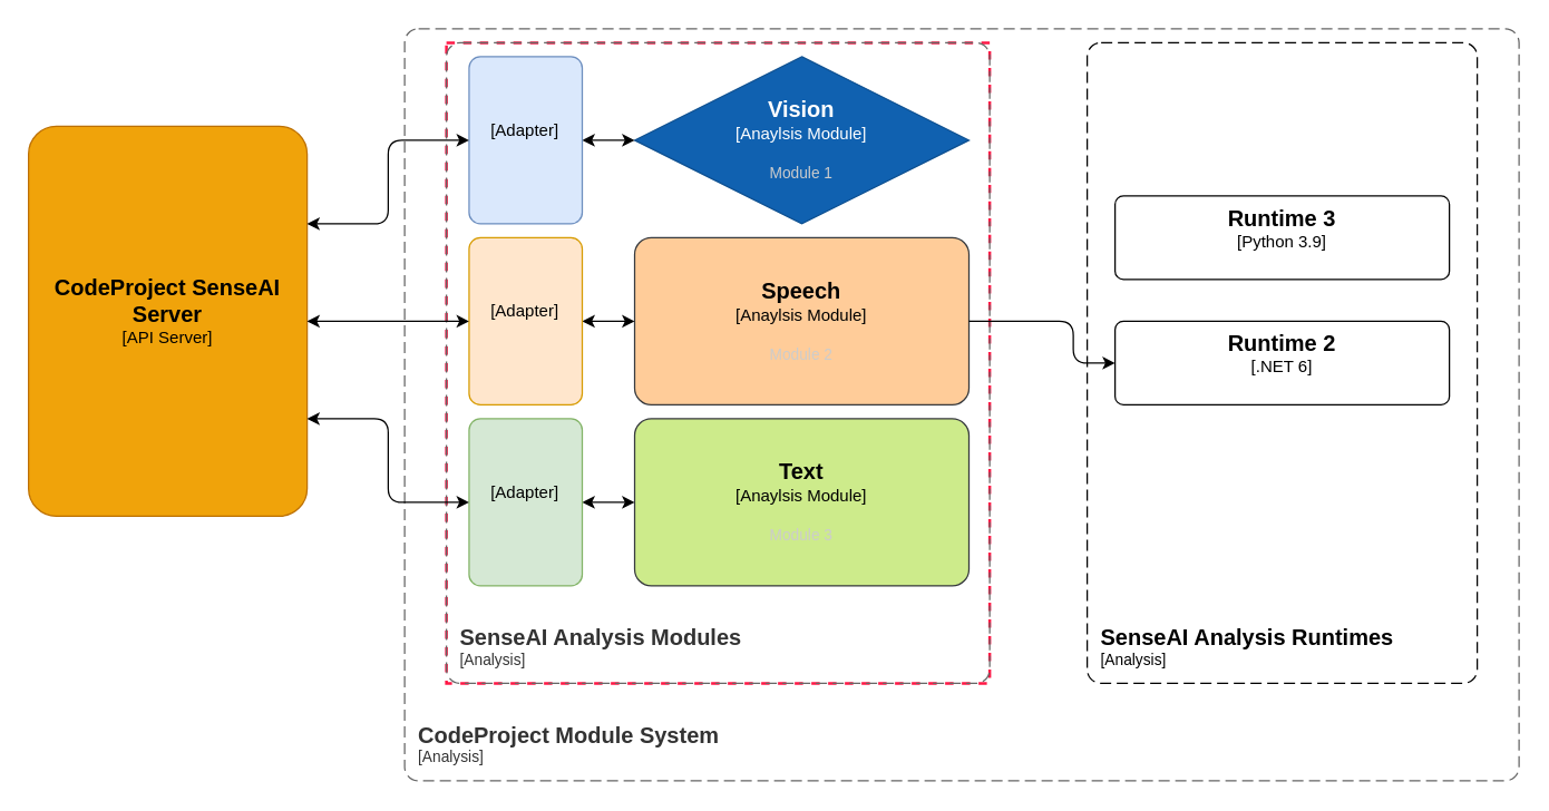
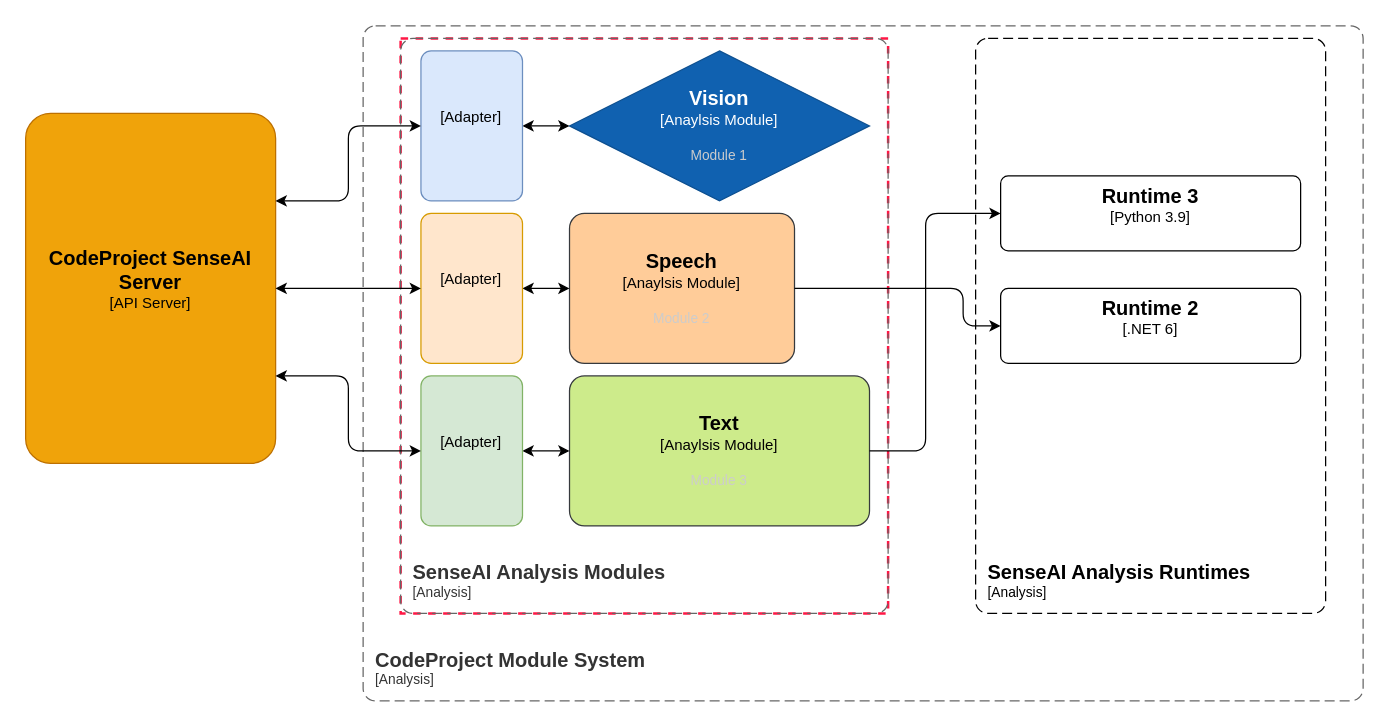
  <mxCell id="0" />
  <mxCell id="1" parent="0" />
  <mxCell id="2" value="&lt;font style=&quot;font-size: 16px&quot;&gt;&lt;b&gt;CodeProject SenseAI Server&lt;/b&gt;&lt;/font&gt;&lt;div&gt;[API Server]&lt;/div&gt;&lt;br&gt;&lt;div&gt;&lt;font style=&quot;font-size: 11px&quot;&gt;&lt;font color=&quot;#cccccc&quot;&gt;&lt;/font&gt;&lt;/div&gt;" style="rounded=1;whiteSpace=wrap;html=1;labelBackgroundColor=none;fillColor=#f0a30a;align=center;arcSize=10;strokeColor=#BD7000;metaEdit=1;resizable=1;points=[[0.25,0,0],[0.5,0,0],[0.75,0,0],[1,0.25,0],[1,0.5,0],[1,0.75,0],[0.75,1,0],[0.5,1,0],[0.25,1,0],[0,0.75,0],[0,0.5,0],[0,0.25,0]];fontColor=#000000;" vertex="1" parent="1"><mxGeometry x="20" y="90" width="200" height="280" as="geometry" /></mxCell>
  <mxCell id="3" value="" style="group" vertex="1" connectable="0" parent="1"><mxGeometry x="290" y="20" width="800" height="540" as="geometry" /></mxCell>
  <mxCell id="4" value="&lt;font style=&quot;font-size: 16px&quot;&gt;&lt;b&gt;&lt;div style=&quot;text-align: left&quot;&gt;CodeProject Module System&lt;/div&gt;&lt;/b&gt;&lt;/font&gt;&lt;div style=&quot;text-align: left&quot;&gt;[Analysis]&lt;/div&gt;" style="rounded=1;fontSize=11;whiteSpace=wrap;html=1;dashed=1;arcSize=20;fillColor=none;strokeColor=#666666;fontColor=#333333;labelBackgroundColor=none;align=left;verticalAlign=bottom;labelBorderColor=none;spacingTop=0;spacing=10;dashPattern=8 4;metaEdit=1;rotatable=0;perimeter=rectanglePerimeter;noLabel=0;labelPadding=0;allowArrows=0;connectable=0;expand=0;recursiveResize=0;editable=1;pointerEvents=0;absoluteArcSize=1;points=[[0.25,0,0],[0.5,0,0],[0.75,0,0],[1,0.25,0],[1,0.5,0],[1,0.75,0],[0.75,1,0],[0.5,1,0],[0.25,1,0],[0,0.75,0],[0,0.5,0],[0,0.25,0]];" vertex="1" parent="3"><mxGeometry width="800" height="540" as="geometry" /></mxCell>
  <mxCell id="5" value="&lt;font style=&quot;font-size: 16px&quot;&gt;&lt;b&gt;&lt;div style=&quot;text-align: left&quot;&gt;SenseAI Analysis Runtimes&lt;/div&gt;&lt;/b&gt;&lt;/font&gt;&lt;div style=&quot;text-align: left&quot;&gt;[Analysis]&lt;/div&gt;" style="rounded=1;fontSize=11;whiteSpace=wrap;html=1;dashed=1;arcSize=20;labelBackgroundColor=none;align=left;verticalAlign=bottom;labelBorderColor=none;spacingTop=0;spacing=10;dashPattern=8 4;metaEdit=1;rotatable=0;perimeter=rectanglePerimeter;noLabel=0;labelPadding=0;allowArrows=0;connectable=0;expand=0;recursiveResize=0;editable=1;pointerEvents=0;absoluteArcSize=1;points=[[0.25,0,0],[0.5,0,0],[0.75,0,0],[1,0.25,0],[1,0.5,0],[1,0.75,0],[0.75,1,0],[0.5,1,0],[0.25,1,0],[0,0.75,0],[0,0.5,0],[0,0.25,0]];fillColor=none;" vertex="1" parent="3"><mxGeometry x="490" y="10" width="280" height="460" as="geometry" /></mxCell>
  <mxCell id="6" value="&lt;font style=&quot;font-size: 16px&quot;&gt;&lt;b&gt;Runtime 2&lt;/b&gt;&lt;/font&gt;&lt;div&gt;[.NET 6]&lt;/div&gt;&lt;br&gt;&lt;div&gt;&lt;font style=&quot;font-size: 11px&quot;&gt;&lt;font color=&quot;#cccccc&quot;&gt;&lt;/font&gt;&lt;/div&gt;" style="rounded=1;whiteSpace=wrap;html=1;labelBackgroundColor=none;align=center;arcSize=10;metaEdit=1;resizable=1;noLabel=0;" vertex="1" parent="5"><mxGeometry x="20" y="200" width="240" height="60" as="geometry" /></mxCell>
  <mxCell id="7" value="&lt;font style=&quot;font-size: 16px&quot;&gt;&lt;b&gt;Runtime 3&lt;/b&gt;&lt;/font&gt;&lt;div&gt;[Python 3.9]&lt;/div&gt;&lt;br&gt;&lt;div&gt;&lt;font style=&quot;font-size: 11px&quot;&gt;&lt;font color=&quot;#cccccc&quot;&gt;&lt;/font&gt;&lt;/div&gt;" style="rounded=1;whiteSpace=wrap;html=1;labelBackgroundColor=none;align=center;arcSize=10;metaEdit=1;resizable=1;noLabel=0;" vertex="1" parent="5"><mxGeometry x="20" y="110" width="240" height="60" as="geometry" /></mxCell>
  <mxCell id="8" value="" style="group;strokeColor=#FF1745;dashed=1;strokeWidth=2;" vertex="1" connectable="0" parent="3"><mxGeometry x="30" y="10" width="390" height="460" as="geometry" /></mxCell>
  <mxCell id="9" value="&lt;font style=&quot;font-size: 16px&quot;&gt;&lt;b&gt;&lt;div style=&quot;text-align: left&quot;&gt;SenseAI Analysis Modules&lt;/div&gt;&lt;/b&gt;&lt;/font&gt;&lt;div style=&quot;text-align: left&quot;&gt;[Analysis]&lt;/div&gt;" style="rounded=1;fontSize=11;whiteSpace=wrap;html=1;dashed=1;arcSize=20;fillColor=none;strokeColor=#666666;fontColor=#333333;labelBackgroundColor=none;align=left;verticalAlign=bottom;labelBorderColor=none;spacingTop=0;spacing=10;dashPattern=8 4;metaEdit=1;rotatable=0;perimeter=rectanglePerimeter;noLabel=0;labelPadding=0;allowArrows=0;connectable=0;expand=0;recursiveResize=0;editable=1;pointerEvents=0;absoluteArcSize=1;points=[[0.25,0,0],[0.5,0,0],[0.75,0,0],[1,0.25,0],[1,0.5,0],[1,0.75,0],[0.75,1,0],[0.5,1,0],[0.25,1,0],[0,0.75,0],[0,0.5,0],[0,0.25,0]];" vertex="1" parent="8"><mxGeometry width="390" height="460" as="geometry" /></mxCell>
  <mxCell id="10" value="&lt;font style=&quot;font-size: 16px&quot;&gt;&lt;b&gt;Vision&lt;/b&gt;&lt;/font&gt;&lt;div&gt;[Anaylsis Module]&lt;/div&gt;&lt;br&gt;&lt;div&gt;&lt;font style=&quot;font-size: 11px&quot;&gt;&lt;font color=&quot;#cccccc&quot;&gt;Module 1&lt;/font&gt;&lt;/div&gt;" style="rhombus;whiteSpace=wrap;html=1;labelBackgroundColor=none;fillColor=#1061B0;fontColor=#ffffff;align=center;arcSize=10;strokeColor=#0D5091;metaEdit=1;resizable=0;points=[[0.25,0,0],[0.5,0,0],[0.75,0,0],[1,0.25,0],[1,0.5,0],[1,0.75,0],[0.75,1,0],[0.5,1,0],[0.25,1,0],[0,0.75,0],[0,0.5,0],[0,0.25,0]];" vertex="1" parent="8"><mxGeometry x="135.107" y="10" width="240" height="120" as="geometry" /></mxCell>
- <mxCell id="11" value="&lt;font style=&quot;font-size: 16px&quot;&gt;&lt;b&gt;Speech&lt;/b&gt;&lt;/font&gt;&lt;div&gt;[Anaylsis Module]&lt;/div&gt;&lt;br&gt;&lt;div&gt;&lt;font style=&quot;font-size: 11px&quot;&gt;&lt;font color=&quot;#cccccc&quot;&gt;Module 2&lt;/font&gt;&lt;/div&gt;" style="rounded=1;whiteSpace=wrap;html=1;labelBackgroundColor=none;fillColor=#ffcc99;align=center;arcSize=10;strokeColor=#36393d;metaEdit=1;resizable=0;points=[[0.25,0,0],[0.5,0,0],[0.75,0,0],[1,0.25,0],[1,0.5,0],[1,0.75,0],[0.75,1,0],[0.5,1,0],[0.25,1,0],[0,0.75,0],[0,0.5,0],[0,0.25,0]];" vertex="1" parent="8"><mxGeometry x="135.107" y="140" width="240" height="120" as="geometry" /></mxCell>
+ <mxCell id="11" value="&lt;font style=&quot;font-size: 16px&quot;&gt;&lt;b&gt;Speech&lt;/b&gt;&lt;/font&gt;&lt;div&gt;[Anaylsis Module]&lt;/div&gt;&lt;br&gt;&lt;div&gt;&lt;font style=&quot;font-size: 11px&quot;&gt;&lt;font color=&quot;#cccccc&quot;&gt;Module 2&lt;/font&gt;&lt;/div&gt;" style="rounded=1;whiteSpace=wrap;html=1;labelBackgroundColor=none;fillColor=#ffcc99;align=center;arcSize=10;strokeColor=#36393d;metaEdit=1;resizable=0;points=[[0.25,0,0],[0.5,0,0],[0.75,0,0],[1,0.25,0],[1,0.5,0],[1,0.75,0],[0.75,1,0],[0.5,1,0],[0.25,1,0],[0,0.75,0],[0,0.5,0],[0,0.25,0]];" vertex="1" parent="8"><mxGeometry x="135.107" y="140" width="180" height="120" as="geometry" /></mxCell>
  <mxCell id="12" value="&lt;font style=&quot;font-size: 16px&quot;&gt;&lt;b&gt;Text&lt;/b&gt;&lt;/font&gt;&lt;div&gt;[Anaylsis Module]&lt;/div&gt;&lt;br&gt;&lt;div&gt;&lt;font style=&quot;font-size: 11px&quot;&gt;&lt;font color=&quot;#cccccc&quot;&gt;Module 3&lt;/font&gt;&lt;/div&gt;" style="rounded=1;whiteSpace=wrap;html=1;labelBackgroundColor=none;fillColor=#cdeb8b;align=center;arcSize=10;strokeColor=#36393d;metaEdit=1;resizable=0;points=[[0.25,0,0],[0.5,0,0],[0.75,0,0],[1,0.25,0],[1,0.5,0],[1,0.75,0],[0.75,1,0],[0.5,1,0],[0.25,1,0],[0,0.75,0],[0,0.5,0],[0,0.25,0]];" vertex="1" parent="8"><mxGeometry x="135.107" y="270" width="240" height="120" as="geometry" /></mxCell>
  <mxCell id="13" value="" style="rounded=1;comic=0;orthogonalLoop=1;jettySize=auto;html=1;exitX=1;exitY=0.5;exitDx=0;exitDy=0;exitPerimeter=0;startArrow=classic;startFill=1;" edge="1" parent="8" source="14" target="10"><mxGeometry relative="1" as="geometry"><mxPoint x="80" y="220" as="sourcePoint" /></mxGeometry></mxCell>
  <mxCell id="14" value="&lt;font style=&quot;font-size: 16px&quot;&gt;&lt;b&gt;&lt;/b&gt;&lt;/font&gt;&lt;div&gt;[Adapter]&lt;/div&gt;&lt;br&gt;&lt;div&gt;&lt;font style=&quot;font-size: 11px&quot;&gt;&lt;font color=&quot;#cccccc&quot;&gt;&lt;/font&gt;&lt;/div&gt;" style="rounded=1;whiteSpace=wrap;html=1;labelBackgroundColor=none;fillColor=#dae8fc;align=center;arcSize=10;strokeColor=#6c8ebf;metaEdit=1;resizable=1;points=[[0.25,0,0],[0.5,0,0],[0.75,0,0],[1,0.25,0],[1,0.5,0],[1,0.75,0],[0.75,1,0],[0.5,1,0],[0.25,1,0],[0,0.75,0],[0,0.5,0],[0,0.25,0]];" vertex="1" parent="8"><mxGeometry x="16.25" y="10" width="81.25" height="120" as="geometry" /></mxCell>
  <mxCell id="15" value="" style="rounded=1;comic=0;orthogonalLoop=1;jettySize=auto;html=1;exitX=1;exitY=0.5;exitDx=0;exitDy=0;exitPerimeter=0;startArrow=classic;startFill=1;" edge="1" parent="8" source="16"><mxGeometry relative="1" as="geometry"><mxPoint x="-460" y="290" as="sourcePoint" /><mxPoint x="135.107" y="200" as="targetPoint" /></mxGeometry></mxCell>
  <mxCell id="16" value="&lt;font style=&quot;font-size: 16px&quot;&gt;&lt;b&gt;&lt;/b&gt;&lt;/font&gt;&lt;div&gt;[Adapter]&lt;/div&gt;&lt;br&gt;&lt;div&gt;&lt;font style=&quot;font-size: 11px&quot;&gt;&lt;font color=&quot;#cccccc&quot;&gt;&lt;/font&gt;&lt;/div&gt;" style="rounded=1;whiteSpace=wrap;html=1;labelBackgroundColor=none;fillColor=#ffe6cc;align=center;arcSize=10;strokeColor=#d79b00;metaEdit=1;resizable=1;points=[[0.25,0,0],[0.5,0,0],[0.75,0,0],[1,0.25,0],[1,0.5,0],[1,0.75,0],[0.75,1,0],[0.5,1,0],[0.25,1,0],[0,0.75,0],[0,0.5,0],[0,0.25,0]];" vertex="1" parent="8"><mxGeometry x="16.25" y="140" width="81.25" height="120" as="geometry" /></mxCell>
  <mxCell id="17" value="" style="rounded=1;comic=0;orthogonalLoop=1;jettySize=auto;html=1;exitX=1;exitY=0.5;exitDx=0;exitDy=0;exitPerimeter=0;startArrow=classic;startFill=1;" edge="1" parent="8" source="18"><mxGeometry relative="1" as="geometry"><mxPoint x="-1000" y="360" as="sourcePoint" /><mxPoint x="135.107" y="330" as="targetPoint" /></mxGeometry></mxCell>
  <mxCell id="18" value="&lt;font style=&quot;font-size: 16px&quot;&gt;&lt;b&gt;&lt;/b&gt;&lt;/font&gt;&lt;div&gt;[Adapter]&lt;/div&gt;&lt;br&gt;&lt;div&gt;&lt;font style=&quot;font-size: 11px&quot;&gt;&lt;font color=&quot;#cccccc&quot;&gt;&lt;/font&gt;&lt;/div&gt;" style="rounded=1;whiteSpace=wrap;html=1;labelBackgroundColor=none;fillColor=#d5e8d4;align=center;arcSize=10;strokeColor=#82b366;metaEdit=1;resizable=1;points=[[0.25,0,0],[0.5,0,0],[0.75,0,0],[1,0.25,0],[1,0.5,0],[1,0.75,0],[0.75,1,0],[0.5,1,0],[0.25,1,0],[0,0.75,0],[0,0.5,0],[0,0.25,0]];" vertex="1" parent="8"><mxGeometry x="16.25" y="270" width="81.25" height="120" as="geometry" /></mxCell>
  <mxCell id="19" style="edgeStyle=orthogonalEdgeStyle;orthogonalLoop=1;jettySize=auto;html=1;exitX=1;exitY=0.5;exitDx=0;exitDy=0;exitPerimeter=0;entryX=0;entryY=0.5;entryDx=0;entryDy=0;comic=0;rounded=1;startArrow=none;" edge="1" parent="3" source="11" target="6"><mxGeometry relative="1" as="geometry"><mxPoint x="250" y="230" as="targetPoint" /><Array as="points"><mxPoint x="480" y="210" /><mxPoint x="480" y="240" /></Array></mxGeometry></mxCell>
+ <mxCell id="20" style="edgeStyle=orthogonalEdgeStyle;rounded=1;comic=0;orthogonalLoop=1;jettySize=auto;html=1;exitX=1;exitY=0.5;exitDx=0;exitDy=0;exitPerimeter=0;entryX=0;entryY=0.5;entryDx=0;entryDy=0;" edge="1" parent="3" source="12" target="7"><mxGeometry relative="1" as="geometry"><Array as="points"><mxPoint x="450" y="340" /><mxPoint x="450" y="150" /></Array></mxGeometry></mxCell>
  <mxCell id="21" value="" style="edgeStyle=orthogonalEdgeStyle;rounded=1;comic=0;orthogonalLoop=1;jettySize=auto;html=1;startArrow=classic;startFill=1;entryX=1;entryY=0.25;entryDx=0;entryDy=0;entryPerimeter=0;" edge="1" parent="1" source="14" target="2"><mxGeometry relative="1" as="geometry" /></mxCell>
  <mxCell id="22" value="" style="edgeStyle=orthogonalEdgeStyle;rounded=1;comic=0;orthogonalLoop=1;jettySize=auto;html=1;startArrow=classic;startFill=1;" edge="1" parent="1" source="16" target="2"><mxGeometry relative="1" as="geometry" /></mxCell>
  <mxCell id="23" value="" style="edgeStyle=orthogonalEdgeStyle;rounded=1;comic=0;orthogonalLoop=1;jettySize=auto;html=1;startArrow=classic;startFill=1;entryX=1;entryY=0.75;entryDx=0;entryDy=0;entryPerimeter=0;" edge="1" parent="1" source="18" target="2"><mxGeometry relative="1" as="geometry" /></mxCell>
